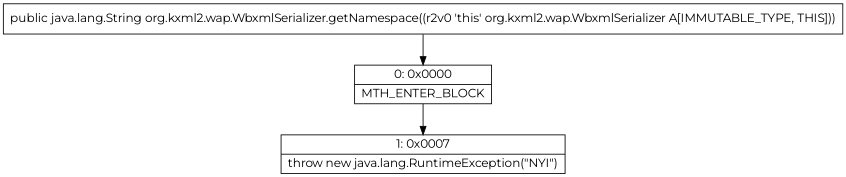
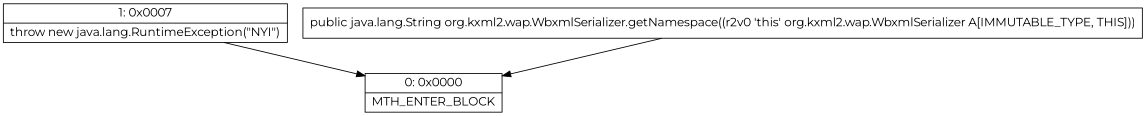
  digraph {
    fontname=Montserrat
    node [shape=record fontname=Montserrat]
    edge [fontname=Montserrat]
    n1 [label="{0\:\ 0x0000|MTH_ENTER_BLOCK\l}"]
    n2 [label="{1\:\ 0x0007|throw new java.lang.RuntimeException(\"NYI\")\l}"]
    n3 [label="{public java.lang.String org.kxml2.wap.WbxmlSerializer.getNamespace((r2v0 'this' org.kxml2.wap.WbxmlSerializer A[IMMUTABLE_TYPE, THIS])) }"]
-   n1 -> n2
+   n2 -> n1
    n3 -> n1
  }
